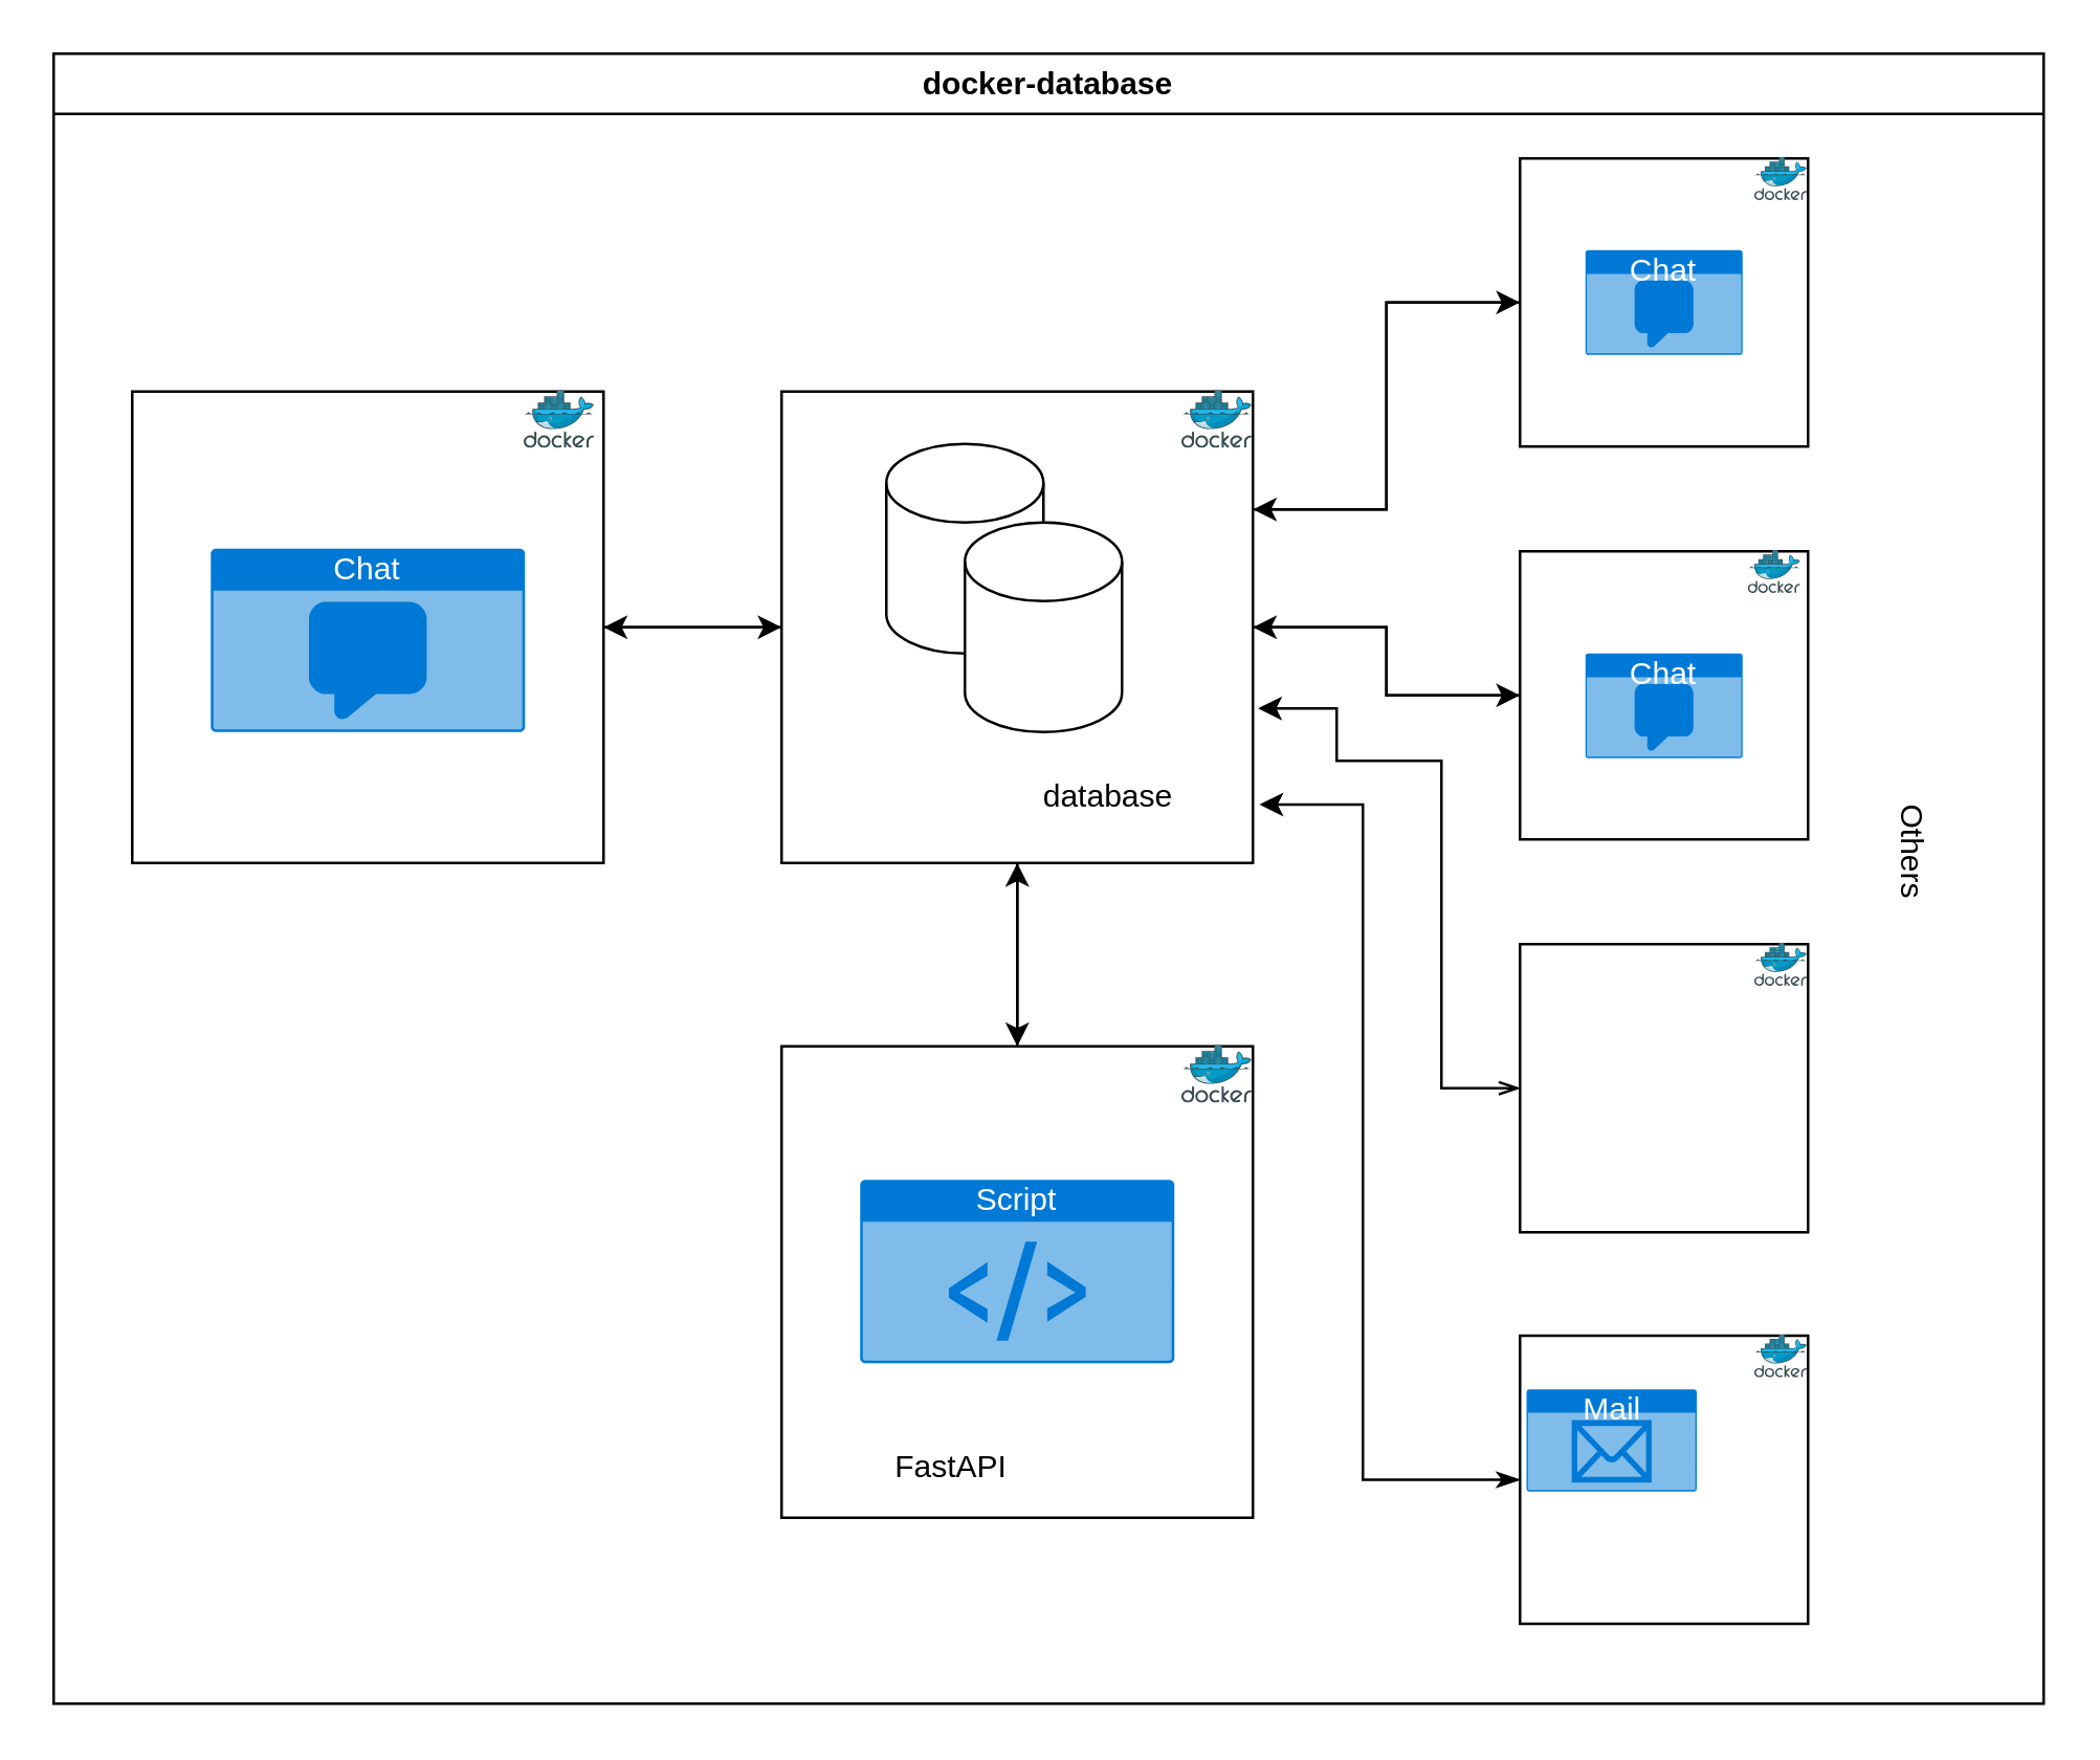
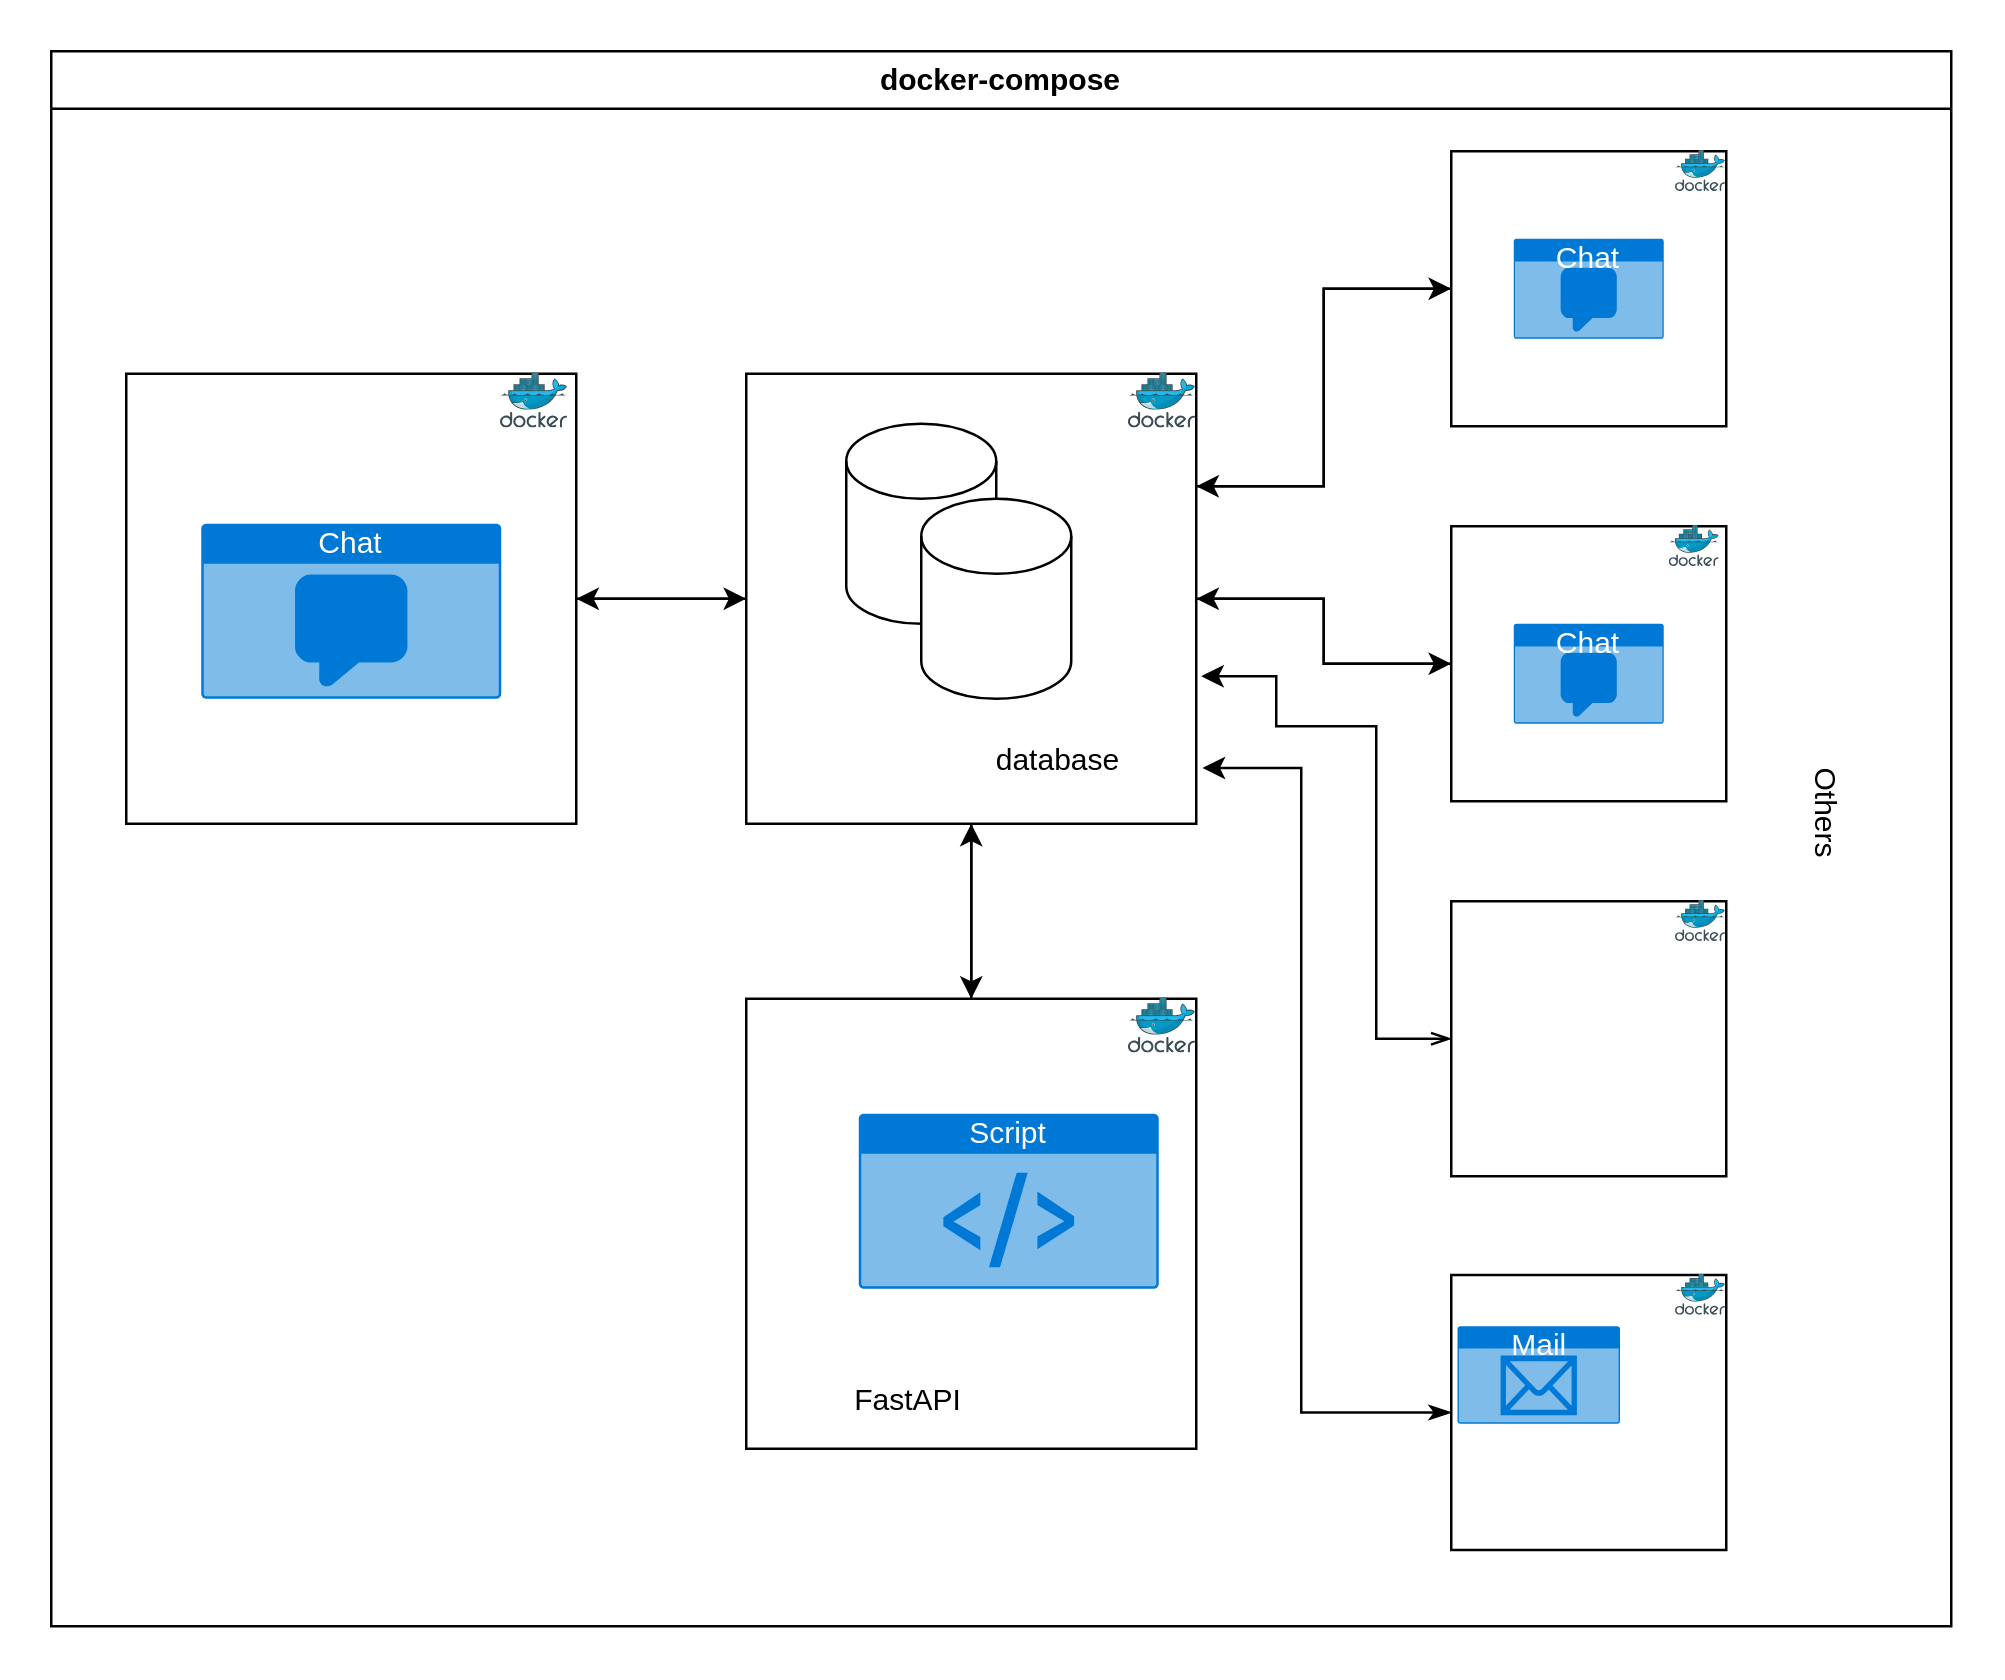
  <mxCell id="0" />
  <mxCell id="1" parent="0" />
- <mxCell id="2" value="docker-database" style="swimlane;whiteSpace=wrap;html=1;" vertex="1" parent="1"><mxGeometry x="20" y="20" width="760" height="630" as="geometry" /></mxCell>
+ <mxCell id="2" value="docker-compose" style="swimlane;whiteSpace=wrap;html=1;" vertex="1" parent="1"><mxGeometry x="20" y="20" width="760" height="630" as="geometry" /></mxCell>
  <mxCell id="3" value="" style="shape=cylinder3;whiteSpace=wrap;html=1;boundedLbl=1;backgroundOutline=1;size=15;" vertex="1" parent="2"><mxGeometry x="318" y="149" width="60" height="80" as="geometry" /></mxCell>
  <mxCell id="4" value="" style="shape=cylinder3;whiteSpace=wrap;html=1;boundedLbl=1;backgroundOutline=1;size=15;" vertex="1" parent="2"><mxGeometry x="348" y="179" width="60" height="80" as="geometry" /></mxCell>
  <mxCell id="5" value="database" style="text;html=1;align=center;verticalAlign=middle;whiteSpace=wrap;rounded=0;" vertex="1" parent="2"><mxGeometry x="373" y="269" width="60" height="30" as="geometry" /></mxCell>
  <mxCell id="6" value="" style="edgeStyle=orthogonalEdgeStyle;rounded=0;orthogonalLoop=1;jettySize=auto;html=1;entryX=1;entryY=0.5;entryDx=0;entryDy=0;" edge="1" parent="2" source="10" target="12"><mxGeometry relative="1" as="geometry" /></mxCell>
  <mxCell id="7" style="edgeStyle=orthogonalEdgeStyle;rounded=0;orthogonalLoop=1;jettySize=auto;html=1;entryX=0.5;entryY=0;entryDx=0;entryDy=0;" edge="1" parent="2" source="10" target="14"><mxGeometry relative="1" as="geometry" /></mxCell>
  <mxCell id="8" style="edgeStyle=orthogonalEdgeStyle;rounded=0;orthogonalLoop=1;jettySize=auto;html=1;exitX=1;exitY=0.25;exitDx=0;exitDy=0;entryX=0;entryY=0.5;entryDx=0;entryDy=0;" edge="1" parent="2" source="10" target="16"><mxGeometry relative="1" as="geometry" /></mxCell>
  <mxCell id="9" style="edgeStyle=orthogonalEdgeStyle;rounded=0;orthogonalLoop=1;jettySize=auto;html=1;exitX=1;exitY=0.5;exitDx=0;exitDy=0;entryX=0;entryY=0.5;entryDx=0;entryDy=0;" edge="1" parent="2" source="10" target="17"><mxGeometry relative="1" as="geometry" /></mxCell>
  <mxCell id="10" value="" style="whiteSpace=wrap;html=1;aspect=fixed;fillColor=none;" vertex="1" parent="2"><mxGeometry x="278" y="129" width="180" height="180" as="geometry" /></mxCell>
  <mxCell id="11" style="edgeStyle=orthogonalEdgeStyle;rounded=0;orthogonalLoop=1;jettySize=auto;html=1;entryX=0;entryY=0.5;entryDx=0;entryDy=0;" edge="1" parent="2" source="12" target="10"><mxGeometry relative="1" as="geometry" /></mxCell>
  <mxCell id="12" value="" style="whiteSpace=wrap;html=1;aspect=fixed;fillColor=none;" vertex="1" parent="2"><mxGeometry x="30" y="129" width="180" height="180" as="geometry" /></mxCell>
  <mxCell id="13" style="edgeStyle=orthogonalEdgeStyle;rounded=0;orthogonalLoop=1;jettySize=auto;html=1;entryX=0.5;entryY=1;entryDx=0;entryDy=0;" edge="1" parent="2" source="14" target="10"><mxGeometry relative="1" as="geometry" /></mxCell>
  <mxCell id="14" value="" style="whiteSpace=wrap;html=1;aspect=fixed;fillColor=none;" vertex="1" parent="2"><mxGeometry x="278" y="379" width="180" height="180" as="geometry" /></mxCell>
  <mxCell id="15" style="edgeStyle=orthogonalEdgeStyle;rounded=0;orthogonalLoop=1;jettySize=auto;html=1;entryX=1;entryY=0.25;entryDx=0;entryDy=0;" edge="1" parent="2" source="16" target="10"><mxGeometry relative="1" as="geometry" /></mxCell>
  <mxCell id="16" value="" style="whiteSpace=wrap;html=1;aspect=fixed;fillColor=none;" vertex="1" parent="2"><mxGeometry x="560" y="40" width="110" height="110" as="geometry" /></mxCell>
  <mxCell id="17" value="" style="whiteSpace=wrap;html=1;aspect=fixed;fillColor=none;" vertex="1" parent="2"><mxGeometry x="560" y="190" width="110" height="110" as="geometry" /></mxCell>
  <mxCell id="18" value="" style="whiteSpace=wrap;html=1;aspect=fixed;fillColor=none;" vertex="1" parent="2"><mxGeometry x="560" y="340" width="110" height="110" as="geometry" /></mxCell>
  <mxCell id="19" value="" style="whiteSpace=wrap;html=1;aspect=fixed;fillColor=none;" vertex="1" parent="2"><mxGeometry x="560" y="489.5" width="110" height="110" as="geometry" /></mxCell>
  <mxCell id="20" value="Chat" style="html=1;whiteSpace=wrap;strokeColor=none;fillColor=#0079D6;labelPosition=center;verticalLabelPosition=middle;verticalAlign=top;align=center;fontSize=12;outlineConnect=0;spacingTop=-6;fontColor=#FFFFFF;sketch=0;shape=mxgraph.sitemap.chat;" vertex="1" parent="2"><mxGeometry x="60" y="189" width="120" height="70" as="geometry" /></mxCell>
  <mxCell id="21" value="Chat" style="html=1;whiteSpace=wrap;strokeColor=none;fillColor=#0079D6;labelPosition=center;verticalLabelPosition=middle;verticalAlign=top;align=center;fontSize=12;outlineConnect=0;spacingTop=-6;fontColor=#FFFFFF;sketch=0;shape=mxgraph.sitemap.chat;" vertex="1" parent="2"><mxGeometry x="585" y="75" width="60" height="40" as="geometry" /></mxCell>
  <mxCell id="22" value="Chat" style="html=1;whiteSpace=wrap;strokeColor=none;fillColor=#0079D6;labelPosition=center;verticalLabelPosition=middle;verticalAlign=top;align=center;fontSize=12;outlineConnect=0;spacingTop=-6;fontColor=#FFFFFF;sketch=0;shape=mxgraph.sitemap.chat;" vertex="1" parent="2"><mxGeometry x="585" y="229" width="60" height="40" as="geometry" /></mxCell>
  <mxCell id="23" value="Mail" style="html=1;whiteSpace=wrap;strokeColor=none;fillColor=#0079D6;labelPosition=center;verticalLabelPosition=middle;verticalAlign=top;align=center;fontSize=12;outlineConnect=0;spacingTop=-6;fontColor=#FFFFFF;sketch=0;shape=mxgraph.sitemap.mail;" vertex="1" parent="2"><mxGeometry x="562.5" y="510" width="65" height="39" as="geometry" /></mxCell>
- <mxCell id="24" value="Script" style="html=1;whiteSpace=wrap;strokeColor=none;fillColor=#0079D6;labelPosition=center;verticalLabelPosition=middle;verticalAlign=top;align=center;fontSize=12;outlineConnect=0;spacingTop=-6;fontColor=#FFFFFF;sketch=0;shape=mxgraph.sitemap.script;" vertex="1" parent="2"><mxGeometry x="308" y="430" width="120" height="70" as="geometry" /></mxCell>
+ <mxCell id="24" value="Script" style="html=1;whiteSpace=wrap;strokeColor=none;fillColor=#0079D6;labelPosition=center;verticalLabelPosition=middle;verticalAlign=top;align=center;fontSize=12;outlineConnect=0;spacingTop=-6;fontColor=#FFFFFF;sketch=0;shape=mxgraph.sitemap.script;" vertex="1" parent="2"><mxGeometry x="323" y="425" width="120" height="70" as="geometry" /></mxCell>
  <mxCell id="25" style="edgeStyle=orthogonalEdgeStyle;rounded=0;orthogonalLoop=1;jettySize=auto;html=1;entryX=1;entryY=0.5;entryDx=0;entryDy=0;" edge="1" parent="2" source="17" target="10"><mxGeometry relative="1" as="geometry"><Array as="points"><mxPoint x="509" y="245" /><mxPoint x="509" y="219" /></Array></mxGeometry></mxCell>
  <mxCell id="26" style="edgeStyle=orthogonalEdgeStyle;rounded=0;orthogonalLoop=1;jettySize=auto;html=1;exitX=0;exitY=0.5;exitDx=0;exitDy=0;entryX=1.011;entryY=0.672;entryDx=0;entryDy=0;entryPerimeter=0;startArrow=openThin;startFill=0;" edge="1" parent="2" source="18" target="10"><mxGeometry relative="1" as="geometry"><mxPoint x="460" y="250" as="targetPoint" /><Array as="points"><mxPoint x="530" y="395" /><mxPoint x="530" y="270" /><mxPoint x="490" y="270" /><mxPoint x="490" y="250" /></Array></mxGeometry></mxCell>
  <mxCell id="27" style="edgeStyle=orthogonalEdgeStyle;rounded=0;orthogonalLoop=1;jettySize=auto;html=1;entryX=1.014;entryY=0.876;entryDx=0;entryDy=0;entryPerimeter=0;startArrow=classicThin;startFill=1;" edge="1" parent="2" source="19" target="10"><mxGeometry relative="1" as="geometry"><Array as="points"><mxPoint x="500" y="545" /><mxPoint x="500" y="287" /></Array></mxGeometry></mxCell>
  <mxCell id="28" value="FastAPI" style="text;html=1;align=center;verticalAlign=middle;whiteSpace=wrap;rounded=0;" vertex="1" parent="2"><mxGeometry x="313" y="525" width="60" height="30" as="geometry" /></mxCell>
  <mxCell id="29" value="Others" style="text;html=1;align=center;verticalAlign=middle;whiteSpace=wrap;rounded=0;rotation=90;" vertex="1" parent="2"><mxGeometry x="680" y="290" width="60" height="30" as="geometry" /></mxCell>
  <mxCell id="30" value="" style="image;sketch=0;aspect=fixed;html=1;points=[];align=center;fontSize=12;image=img/lib/mscae/Docker.svg;" vertex="1" parent="2"><mxGeometry x="180" y="129" width="26.83" height="22" as="geometry" /></mxCell>
  <mxCell id="31" value="" style="image;sketch=0;aspect=fixed;html=1;points=[];align=center;fontSize=12;image=img/lib/mscae/Docker.svg;" vertex="1" parent="2"><mxGeometry x="431.17" y="129" width="26.83" height="22" as="geometry" /></mxCell>
  <mxCell id="32" value="" style="image;sketch=0;aspect=fixed;html=1;points=[];align=center;fontSize=12;image=img/lib/mscae/Docker.svg;" vertex="1" parent="2"><mxGeometry x="431.17" y="379" width="26.83" height="22" as="geometry" /></mxCell>
  <mxCell id="33" value="" style="image;sketch=0;aspect=fixed;html=1;points=[];align=center;fontSize=12;image=img/lib/mscae/Docker.svg;" vertex="1" parent="2"><mxGeometry x="650" y="40" width="20" height="16.4" as="geometry" /></mxCell>
  <mxCell id="34" value="" style="image;sketch=0;aspect=fixed;html=1;points=[];align=center;fontSize=12;image=img/lib/mscae/Docker.svg;" vertex="1" parent="2"><mxGeometry x="647.5" y="190" width="20" height="16.4" as="geometry" /></mxCell>
  <mxCell id="35" value="" style="image;sketch=0;aspect=fixed;html=1;points=[];align=center;fontSize=12;image=img/lib/mscae/Docker.svg;" vertex="1" parent="2"><mxGeometry x="650" y="340" width="20" height="16.4" as="geometry" /></mxCell>
  <mxCell id="36" value="" style="image;sketch=0;aspect=fixed;html=1;points=[];align=center;fontSize=12;image=img/lib/mscae/Docker.svg;" vertex="1" parent="2"><mxGeometry x="650" y="489.5" width="20" height="16.4" as="geometry" /></mxCell>
